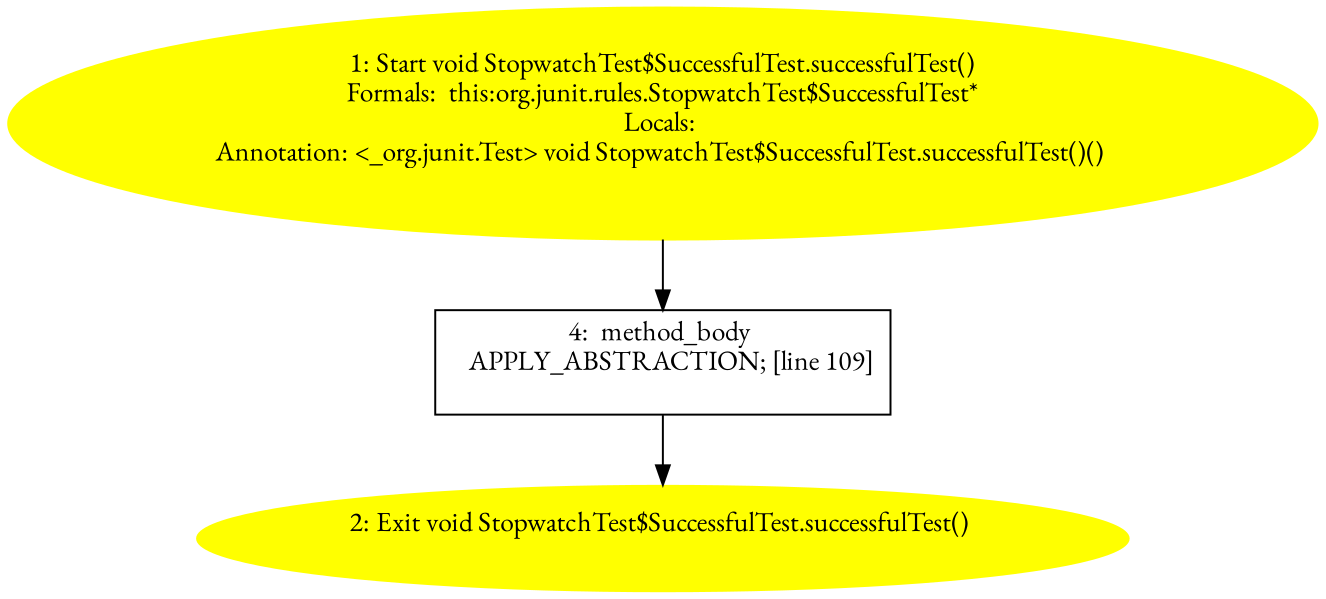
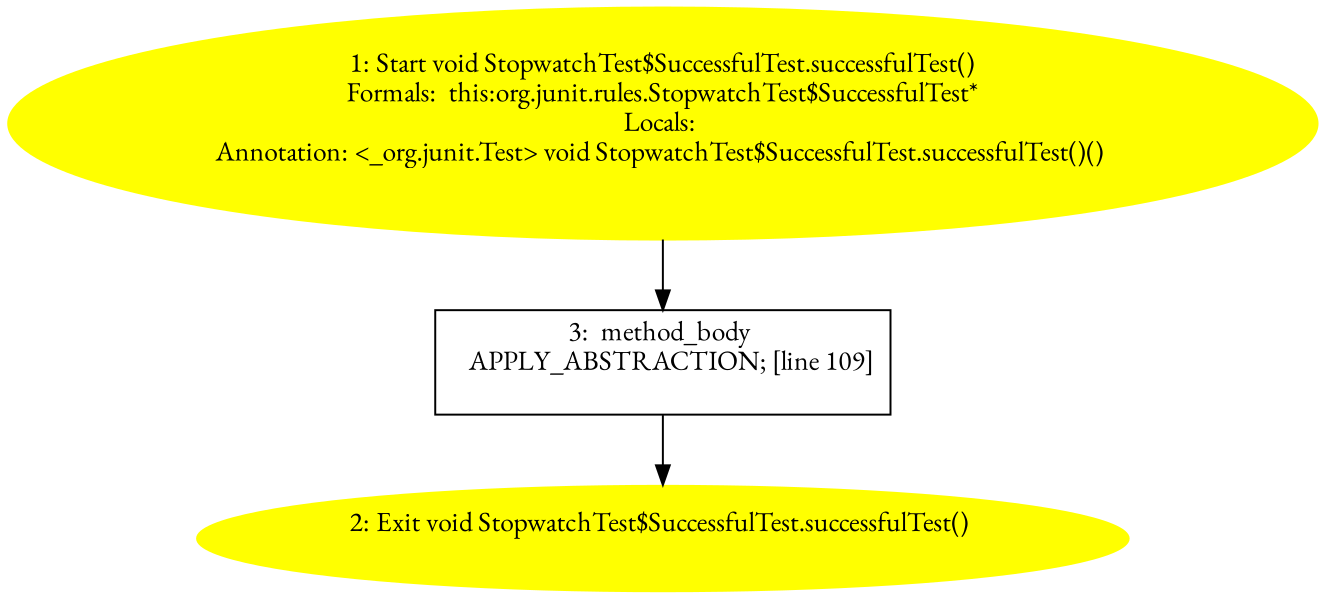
  digraph {
    fontname="EB Garamond"
    node [color=yellow fontname="EB Garamond" style=filled]
    edge [fontname="EB Garamond"]
    n1 [label="1: Start void StopwatchTest$SuccessfulTest.successfulTest()\nFormals:  this:org.junit.rules.StopwatchTest$SuccessfulTest*\nLocals: \nAnnotation: <_org.junit.Test> void StopwatchTest$SuccessfulTest.successfulTest()() \n  "]
-   n2 [label="4:  method_body \n   APPLY_ABSTRACTION; [line 109]\n " shape=box color="" style=""]
+   n2 [label="3:  method_body \n   APPLY_ABSTRACTION; [line 109]\n " shape=box color="" style=""]
    n3 [label="2: Exit void StopwatchTest$SuccessfulTest.successfulTest() \n  "]
    n1 -> n2
    n2 -> n3
  }
